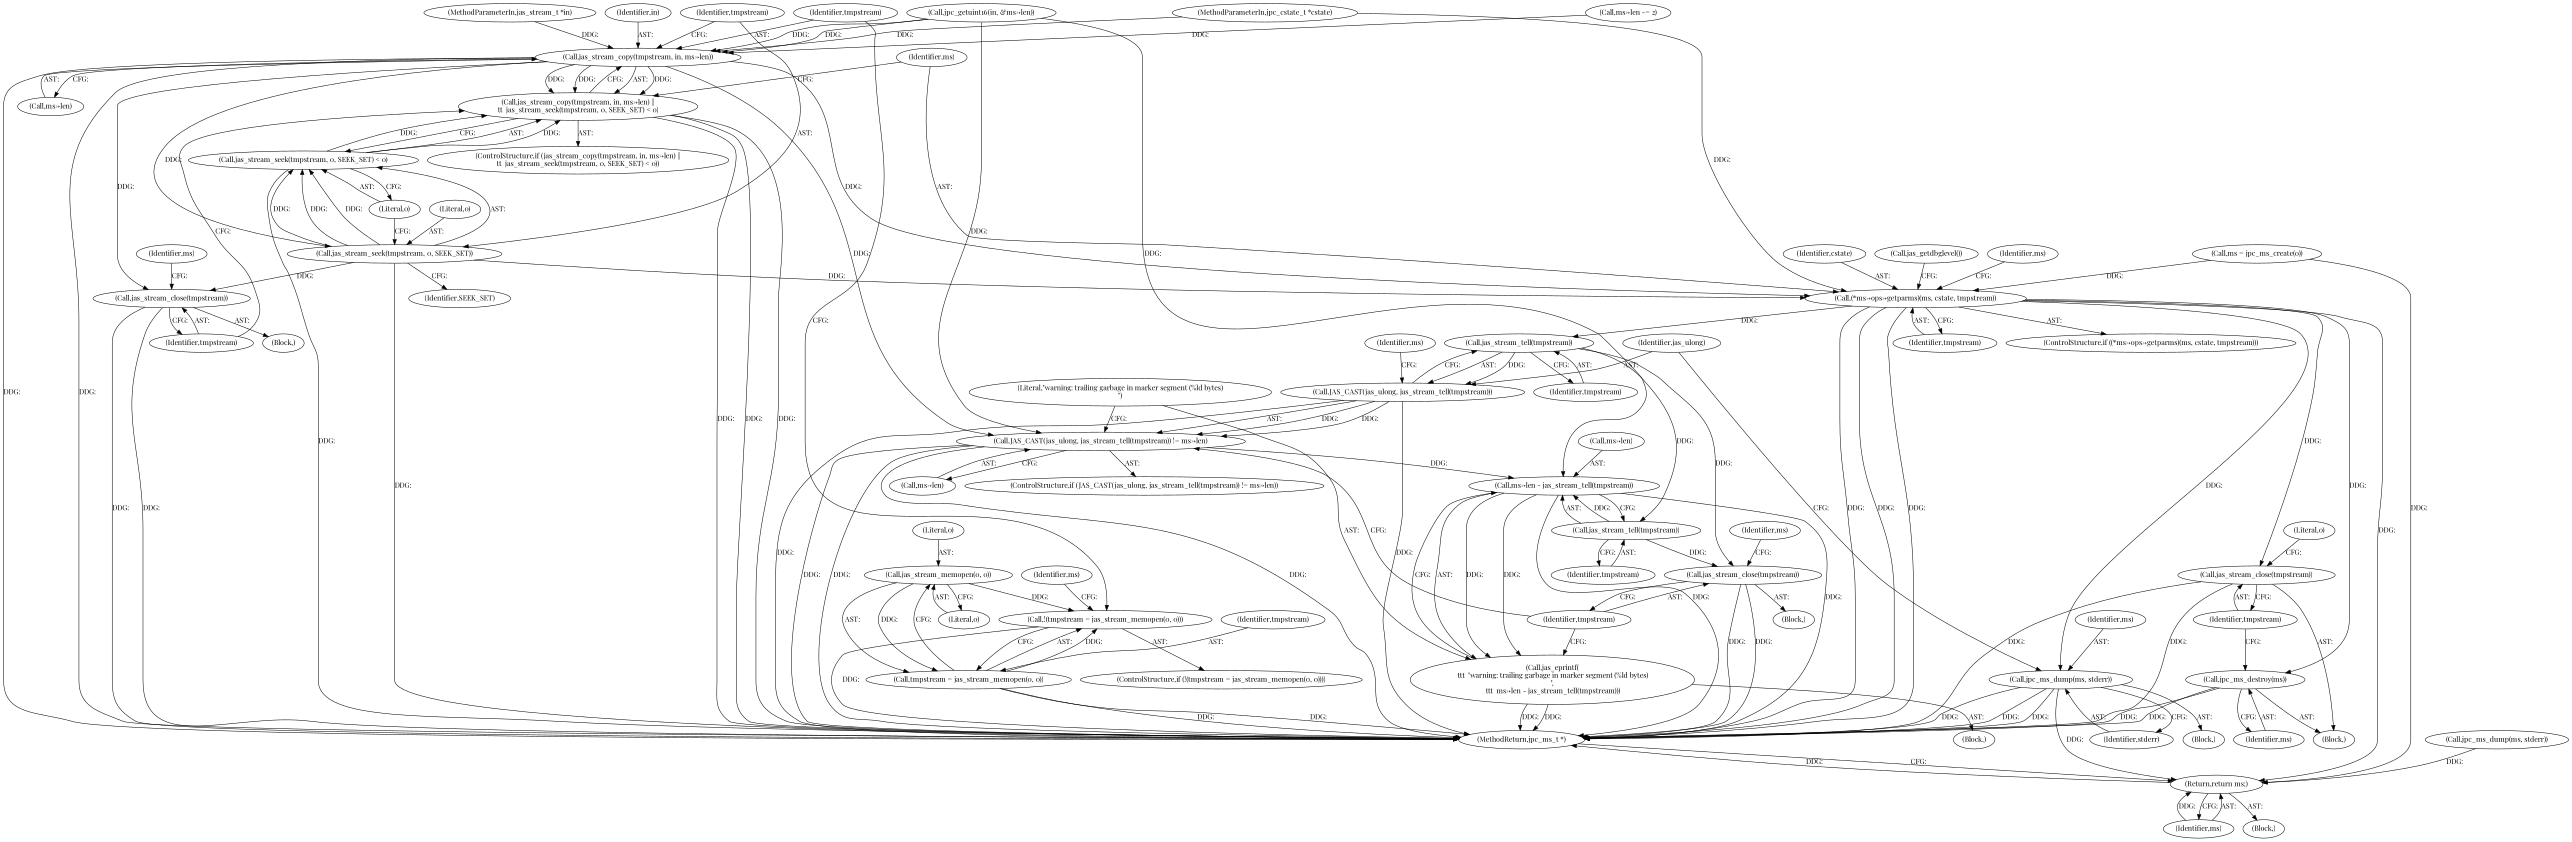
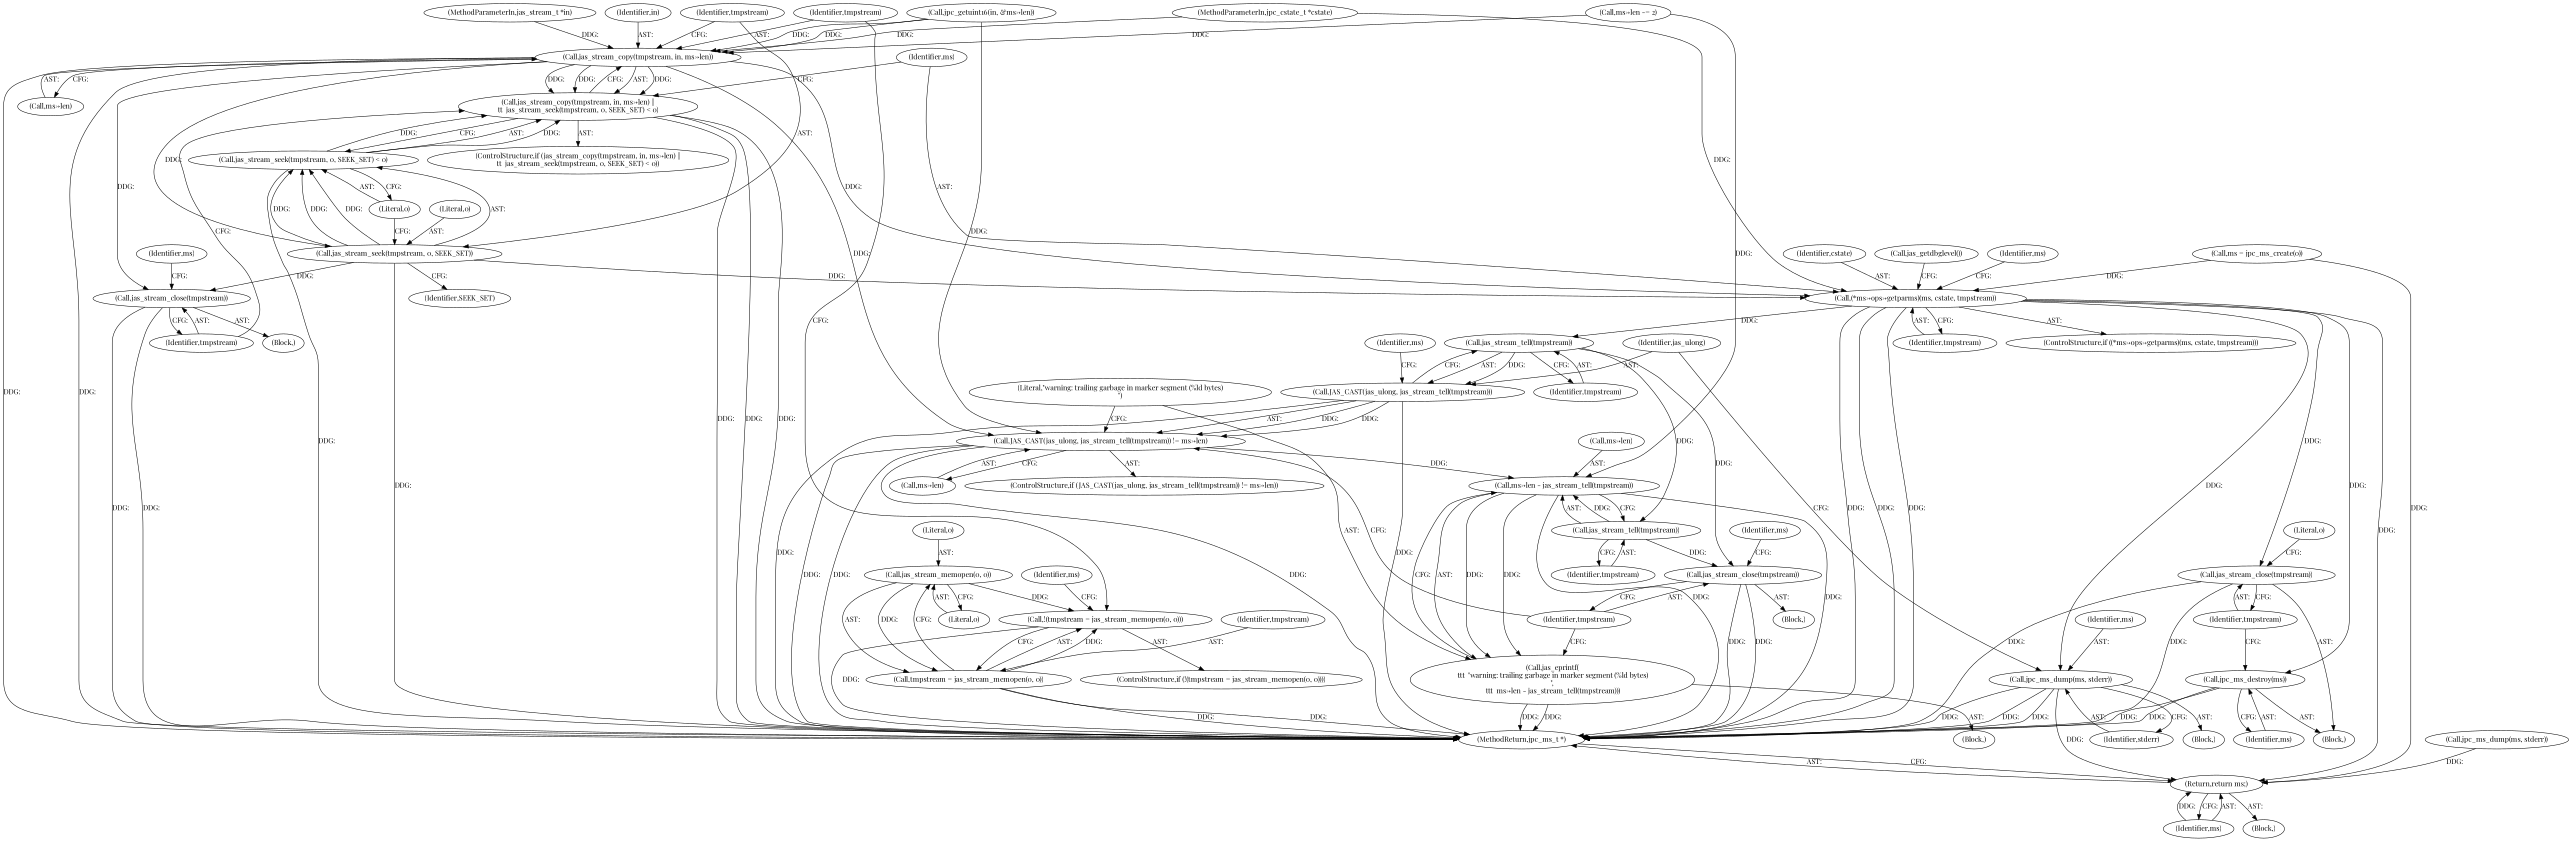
  digraph {
    fontname="Playfair Display"
    node [fontname="Playfair Display"]
    edge [fontname="Playfair Display"]
    n1 [label="(Call,jas_stream_memopen(0, 0))"]
    n2 [label="(Call,!(tmpstream = jas_stream_memopen(0, 0)))"]
    n3 [label="(Call,tmpstream = jas_stream_memopen(0, 0))"]
    n4 [label="(Literal,0)"]
    n5 [label="(MethodReturn,jpc_ms_t *)"]
    n6 [label="(ControlStructure,if (!(tmpstream = jas_stream_memopen(0, 0))))"]
    n7 [label="(Return,return ms;)"]
    n8 [label="(Call,jas_stream_copy(tmpstream, in, ms->len))"]
    n9 [label="(Call,jas_stream_copy(tmpstream, in, ms->len) ||\n\t\t  jas_stream_seek(tmpstream, 0, SEEK_SET) < 0)"]
    n10 [label="(Call,jas_stream_seek(tmpstream, 0, SEEK_SET))"]
    n11 [label="(Call,jas_stream_close(tmpstream))"]
    n12 [label="(Call,(*ms->ops->getparms)(ms, cstate, tmpstream))"]
    n13 [label="(Call,JAS_CAST(jas_ulong, jas_stream_tell(tmpstream)) != ms->len)"]
    n14 [label="(Call,ms->len)"]
    n15 [label="(Call,jas_stream_seek(tmpstream, 0, SEEK_SET) < 0)"]
    n16 [label="(ControlStructure,if (jas_stream_copy(tmpstream, in, ms->len) ||\n\t\t  jas_stream_seek(tmpstream, 0, SEEK_SET) < 0))"]
    n17 [label="(Identifier,SEEK_SET)"]
    n18 [label="(Identifier,tmpstream)"]
    n19 [label="(Block,)"]
    n20 [label="(Call,jpc_ms_destroy(ms))"]
    n21 [label="(Call,jas_stream_close(tmpstream))"]
    n22 [label="(Call,jpc_ms_dump(ms, stderr))"]
    n23 [label="(Call,jas_stream_tell(tmpstream))"]
    n24 [label="(Identifier,tmpstream)"]
    n25 [label="(ControlStructure,if ((*ms->ops->getparms)(ms, cstate, tmpstream)))"]
    n26 [label="(Call,ms->len - jas_stream_tell(tmpstream))"]
    n27 [label="(ControlStructure,if (JAS_CAST(jas_ulong, jas_stream_tell(tmpstream)) != ms->len))"]
    n28 [label="(Call,ms->len)"]
    n29 [label="(Literal,0)"]
    n30 [label="(Identifier,ms)"]
    n31 [label="(Block,)"]
    n32 [label="(Identifier,tmpstream)"]
    n33 [label="(Block,)"]
    n34 [label="(Identifier,stderr)"]
    n35 [label="(Identifier,ms)"]
    n36 [label="(Block,)"]
    n37 [label="(Call,JAS_CAST(jas_ulong, jas_stream_tell(tmpstream)))"]
    n38 [label="(Call,jas_stream_tell(tmpstream))"]
    n39 [label="(Call,jas_stream_close(tmpstream))"]
    n40 [label="(Identifier,tmpstream)"]
    n41 [label="(Identifier,tmpstream)"]
    n42 [label="(Block,)"]
    n43 [label="(Identifier,tmpstream)"]
    n44 [label="(Call,jas_eprintf(\n \t\t\t  \"warning: trailing garbage in marker segment (%ld bytes)\n\",\n \t\t\t  ms->len - jas_stream_tell(tmpstream)))"]
    n45 [label="(Block,)"]
    n46 [label="(Literal,0)"]
    n47 [label="(Identifier,ms)"]
    n48 [label="(Identifier,tmpstream)"]
    n49 [label="(Identifier,in)"]
    n50 [label="(Literal,0)"]
    n51 [label="(MethodParameterIn,jas_stream_t *in)"]
    n52 [label="(Identifier,ms)"]
    n53 [label="(Literal,\"warning: trailing garbage in marker segment (%ld bytes)\n\")"]
    n54 [label="(MethodParameterIn,jpc_cstate_t *cstate)"]
    n55 [label="(Literal,0)"]
    n56 [label="(Call,ms->len)"]
    n57 [label="(Identifier,ms)"]
    n58 [label="(Identifier,tmpstream)"]
    n59 [label="(Identifier,jas_ulong)"]
    n60 [label="(Call,jas_getdbglevel())"]
    n61 [label="(Identifier,ms)"]
    n62 [label="(Call,jpc_getuint16(in, &ms->len))"]
    n63 [label="(Identifier,ms)"]
    n64 [label="(Identifier,tmpstream)"]
    n65 [label="(Call,ms->len -= 2)"]
    n66 [label="(Identifier,cstate)"]
    n67 [label="(Identifier,ms)"]
    n68 [label="(Call,jpc_ms_dump(ms, stderr))"]
    n69 [label="(Identifier,ms)"]
    n70 [label="(Call,ms = jpc_ms_create(0))"]
    n1 -> n2 [label="DDG: "]
    n1 -> n3 [label="AST: "]
    n1 -> n3 [label="DDG: "]
    n1 -> n4 [label="CFG: "]
    n2 -> n3 [label="CFG: "]
    n2 -> n5 [label="DDG: "]
    n2 -> n6 [label="AST: "]
    n3 -> n1 [label="CFG: "]
    n3 -> n2 [label="AST: "]
    n3 -> n2 [label="DDG: "]
    n3 -> n5 [label="DDG: "]
    n3 -> n5 [label="DDG: "]
    n4 -> n1 [label="AST: "]
    n5 -> n7 [label="CFG: "]
-   n7 -> n5 [label="DDG: "]
+   n7 -> n5 [label="AST: "]
    n7 -> n35 [label="CFG: "]
    n7 -> n36 [label="AST: "]
    n8 -> n5 [label="DDG: "]
    n8 -> n5 [label="DDG: "]
    n8 -> n9 [label="AST: "]
    n8 -> n9 [label="DDG: "]
    n8 -> n9 [label="DDG: "]
    n8 -> n9 [label="DDG: "]
    n8 -> n10 [label="DDG: "]
    n8 -> n11 [label="DDG: "]
    n8 -> n12 [label="DDG: "]
    n8 -> n13 [label="DDG: "]
    n8 -> n14 [label="CFG: "]
    n9 -> n5 [label="DDG: "]
    n9 -> n5 [label="DDG: "]
    n9 -> n5 [label="DDG: "]
    n9 -> n8 [label="CFG: "]
    n9 -> n15 [label="CFG: "]
    n9 -> n16 [label="AST: "]
    n10 -> n5 [label="DDG: "]
    n10 -> n11 [label="DDG: "]
    n10 -> n12 [label="DDG: "]
    n10 -> n15 [label="AST: "]
    n10 -> n15 [label="DDG: "]
    n10 -> n15 [label="DDG: "]
    n10 -> n15 [label="DDG: "]
    n10 -> n17 [label="CFG: "]
    n11 -> n5 [label="DDG: "]
    n11 -> n5 [label="DDG: "]
    n11 -> n18 [label="CFG: "]
    n11 -> n19 [label="AST: "]
    n12 -> n5 [label="DDG: "]
    n12 -> n5 [label="DDG: "]
    n12 -> n5 [label="DDG: "]
    n12 -> n7 [label="DDG: "]
    n12 -> n20 [label="DDG: "]
    n12 -> n21 [label="DDG: "]
    n12 -> n22 [label="DDG: "]
    n12 -> n23 [label="DDG: "]
    n12 -> n24 [label="CFG: "]
    n12 -> n25 [label="AST: "]
    n13 -> n5 [label="DDG: "]
    n13 -> n5 [label="DDG: "]
    n13 -> n5 [label="DDG: "]
    n13 -> n26 [label="DDG: "]
    n13 -> n27 [label="AST: "]
    n13 -> n28 [label="CFG: "]
    n14 -> n8 [label="AST: "]
    n15 -> n5 [label="DDG: "]
    n15 -> n9 [label="AST: "]
    n15 -> n9 [label="DDG: "]
    n15 -> n9 [label="DDG: "]
    n15 -> n29 [label="CFG: "]
    n18 -> n9 [label="CFG: "]
    n18 -> n11 [label="AST: "]
    n20 -> n5 [label="DDG: "]
    n20 -> n5 [label="DDG: "]
    n20 -> n30 [label="CFG: "]
    n20 -> n31 [label="AST: "]
    n21 -> n5 [label="DDG: "]
    n21 -> n5 [label="DDG: "]
    n21 -> n31 [label="AST: "]
    n21 -> n32 [label="CFG: "]
    n22 -> n5 [label="DDG: "]
    n22 -> n5 [label="DDG: "]
    n22 -> n5 [label="DDG: "]
    n22 -> n7 [label="DDG: "]
    n22 -> n33 [label="AST: "]
    n22 -> n34 [label="CFG: "]
    n23 -> n37 [label="AST: "]
    n23 -> n37 [label="DDG: "]
    n23 -> n38 [label="DDG: "]
    n23 -> n39 [label="DDG: "]
    n23 -> n40 [label="CFG: "]
    n24 -> n12 [label="AST: "]
    n26 -> n5 [label="DDG: "]
    n26 -> n5 [label="DDG: "]
    n26 -> n38 [label="CFG: "]
    n26 -> n44 [label="AST: "]
    n26 -> n44 [label="DDG: "]
    n26 -> n44 [label="DDG: "]
    n28 -> n13 [label="AST: "]
    n29 -> n10 [label="CFG: "]
    n29 -> n15 [label="AST: "]
    n30 -> n20 [label="AST: "]
    n32 -> n20 [label="CFG: "]
    n32 -> n21 [label="AST: "]
    n34 -> n22 [label="AST: "]
    n35 -> n7 [label="AST: "]
    n35 -> n7 [label="DDG: "]
    n37 -> n5 [label="DDG: "]
    n37 -> n5 [label="DDG: "]
    n37 -> n13 [label="AST: "]
    n37 -> n13 [label="DDG: "]
    n37 -> n13 [label="DDG: "]
    n37 -> n23 [label="CFG: "]
    n38 -> n26 [label="AST: "]
    n38 -> n26 [label="DDG: "]
    n38 -> n39 [label="DDG: "]
    n38 -> n41 [label="CFG: "]
    n39 -> n5 [label="DDG: "]
    n39 -> n5 [label="DDG: "]
    n39 -> n42 [label="AST: "]
    n39 -> n43 [label="CFG: "]
    n40 -> n23 [label="AST: "]
    n41 -> n38 [label="AST: "]
    n43 -> n13 [label="CFG: "]
    n43 -> n39 [label="AST: "]
    n43 -> n44 [label="CFG: "]
    n44 -> n5 [label="DDG: "]
    n44 -> n5 [label="DDG: "]
    n44 -> n26 [label="CFG: "]
    n44 -> n45 [label="AST: "]
    n46 -> n10 [label="AST: "]
    n47 -> n39 [label="CFG: "]
    n48 -> n8 [label="CFG: "]
    n48 -> n10 [label="AST: "]
    n49 -> n8 [label="AST: "]
    n50 -> n1 [label="AST: "]
    n51 -> n8 [label="DDG: "]
    n52 -> n22 [label="AST: "]
    n53 -> n13 [label="CFG: "]
    n53 -> n44 [label="AST: "]
    n54 -> n8 [label="DDG: "]
    n54 -> n12 [label="DDG: "]
    n55 -> n21 [label="CFG: "]
    n56 -> n26 [label="AST: "]
    n57 -> n9 [label="CFG: "]
    n57 -> n12 [label="AST: "]
    n58 -> n2 [label="CFG: "]
    n58 -> n8 [label="AST: "]
    n59 -> n22 [label="CFG: "]
    n59 -> n37 [label="AST: "]
    n60 -> n12 [label="CFG: "]
    n61 -> n37 [label="CFG: "]
    n62 -> n8 [label="DDG: "]
    n62 -> n8 [label="DDG: "]
    n62 -> n13 [label="DDG: "]
-   n62 -> n26 [label="DDG: "]
+   n65 -> n26 [label="DDG: "]
    n63 -> n12 [label="CFG: "]
    n64 -> n3 [label="AST: "]
    n65 -> n8 [label="DDG: "]
    n66 -> n12 [label="AST: "]
    n67 -> n11 [label="CFG: "]
    n68 -> n7 [label="DDG: "]
    n69 -> n2 [label="CFG: "]
    n70 -> n7 [label="DDG: "]
    n70 -> n12 [label="DDG: "]
  }
